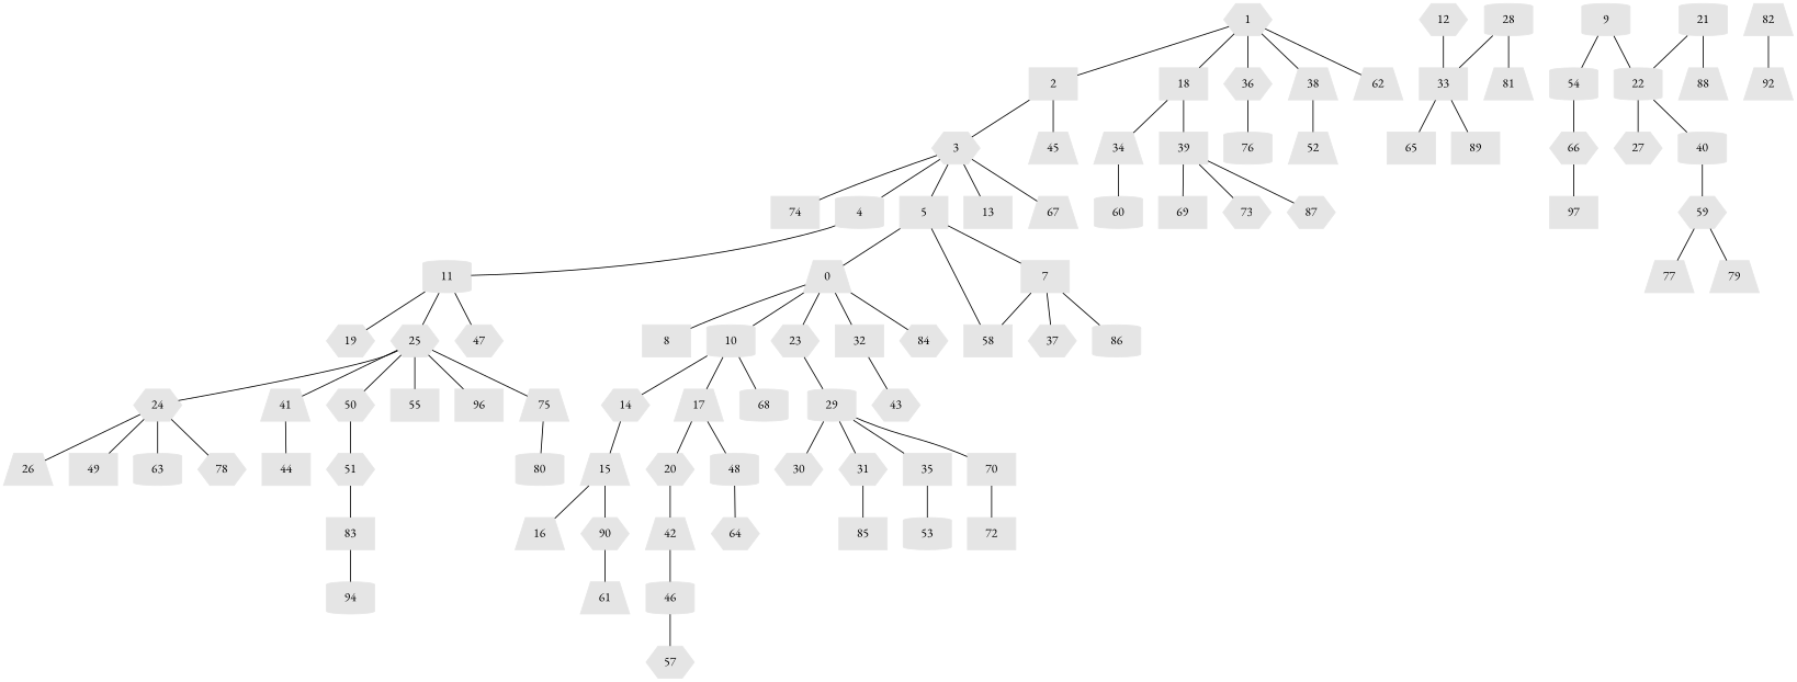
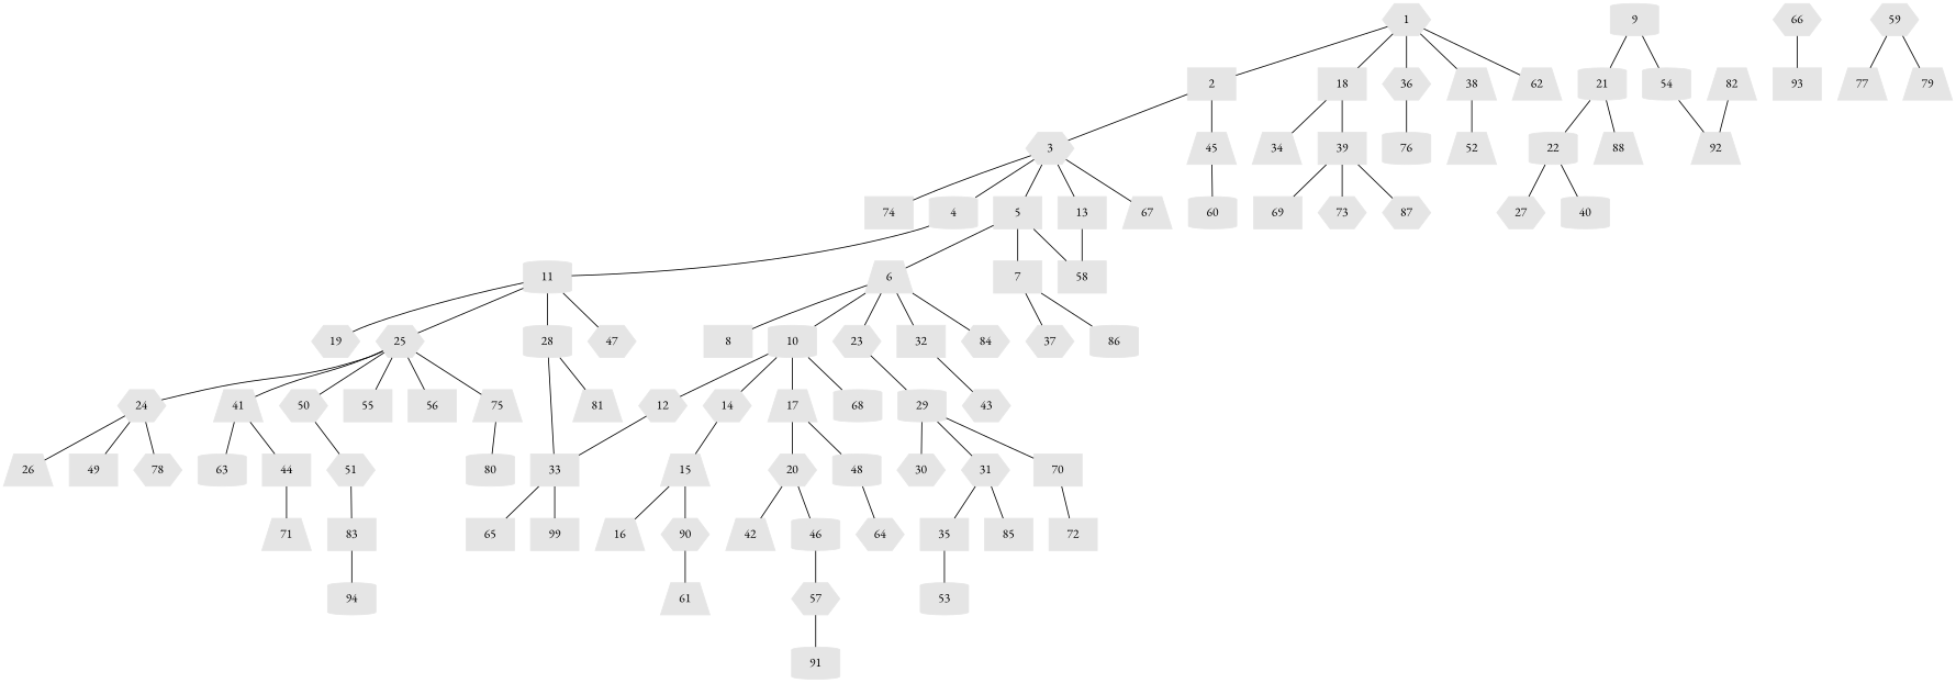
  graph {
    fontname="EB Garamond"
    node [color=gray90 fontname="EB Garamond" shape=hexagon style=filled]
    edge [fontname="EB Garamond"]
    1
    2 [shape=box]
    18 [shape=box]
    36
    38 [shape=trapezium]
    62 [shape=trapezium]
    3
    45 [shape=trapezium]
    34 [shape=trapezium]
    39 [shape=box]
    76 [shape=cylinder]
    52 [shape=trapezium]
    74 [shape=box]
    4 [shape=cylinder]
    5 [shape=box]
    13 [shape=box]
    67 [shape=trapezium]
    11 [shape=cylinder]
-   6 [shape=trapezium label=0]
+   6 [shape=trapezium]
    7 [shape=box]
    58 [shape=box]
    19
    25
    28 [shape=cylinder]
    47
    8 [shape=box]
    10 [shape=cylinder]
    23
    32 [shape=box]
    84
    37
    86 [shape=cylinder]
    9 [shape=cylinder]
    21 [shape=cylinder]
    54 [shape=cylinder]
    12
    14
    17 [shape=trapezium]
    68 [shape=cylinder]
    29 [shape=cylinder]
    43
    22 [shape=cylinder]
    88 [shape=trapezium]
    66
    33 [shape=box]
    15 [shape=trapezium]
    20
    48 [shape=cylinder]
    24
    26 [shape=trapezium]
    49 [shape=box]
    63 [shape=cylinder]
    78
    41 [shape=trapezium]
    50
    55 [shape=box]
-   56 [shape=box label=96]
+   56 [shape=box]
    75 [shape=trapezium]
    81 [shape=trapezium]
    65 [shape=box]
-   89 [shape=box]
+   89 [shape=box label=99]
    16 [shape=trapezium]
    90
    61 [shape=trapezium]
    42 [shape=trapezium]
    46 [shape=cylinder]
    64
    60 [shape=cylinder]
    69 [shape=box]
    73
    87
    57
    27
    40 [shape=cylinder]
    59
    30
    31
    35 [shape=box]
    70 [shape=box]
    44 [shape=box]
    51
    80 [shape=cylinder]
    82 [shape=trapezium]
    92 [shape=trapezium]
    85 [shape=box]
    53 [shape=cylinder]
    72 [shape=box]
    77 [shape=trapezium]
    79 [shape=trapezium]
+   71 [shape=trapezium]
+   91 [shape=cylinder]
    83 [shape=box]
    94 [shape=cylinder]
-   93 [shape=box label=97]
+   93 [shape=box]
    1 -- 2
    1 -- 18
    1 -- 36
    1 -- 38
    1 -- 62
    2 -- 3
    2 -- 45
    18 -- 34
    18 -- 39
    36 -- 76
    38 -- 52
    3 -- 74
    3 -- 4
    3 -- 5
    3 -- 13
    3 -- 67
-   34 -- 60
+   45 -- 60
    39 -- 69
    39 -- 73
    39 -- 87
    4 -- 11
    5 -- 6
    5 -- 7
    5 -- 58
-   7 -- 58
+   13 -- 58
    11 -- 19
    11 -- 25
+   11 -- 28
    11 -- 47
    6 -- 8
    6 -- 10
    6 -- 23
    6 -- 32
    6 -- 84
    7 -- 37
    7 -- 86
    25 -- 24
    25 -- 41
    25 -- 50
    25 -- 55
    25 -- 56
    25 -- 75
    28 -- 33
    28 -- 81
+   10 -- 12
    10 -- 14
    10 -- 17
    10 -- 68
    23 -- 29
    32 -- 43
-   9 -- 22
+   9 -- 21
    9 -- 54
    21 -- 22
    21 -- 88
-   54 -- 66
+   54 -- 92
    12 -- 33
    14 -- 15
    17 -- 20
    17 -- 48
    29 -- 30
    29 -- 31
-   29 -- 35
+   31 -- 35
    29 -- 70
    22 -- 27
    22 -- 40
    66 -- 93
    33 -- 65
    33 -- 89
    15 -- 16
    15 -- 90
    20 -- 42
-   42 -- 46
+   20 -- 46
    48 -- 64
    24 -- 26
    24 -- 49
-   24 -- 63
+   41 -- 63
    24 -- 78
    41 -- 44
    50 -- 51
    75 -- 80
    90 -- 61
    46 -- 57
-   40 -- 59
+   57 -- 91
    59 -- 77
    59 -- 79
    31 -- 85
    35 -- 53
    70 -- 72
+   44 -- 71
    51 -- 83
    82 -- 92
    83 -- 94
  }
